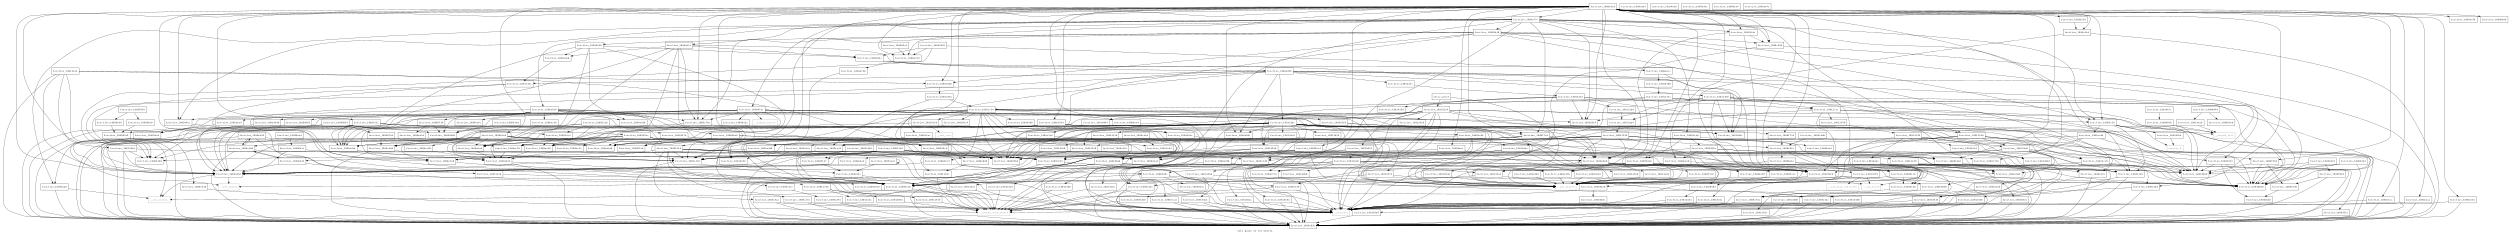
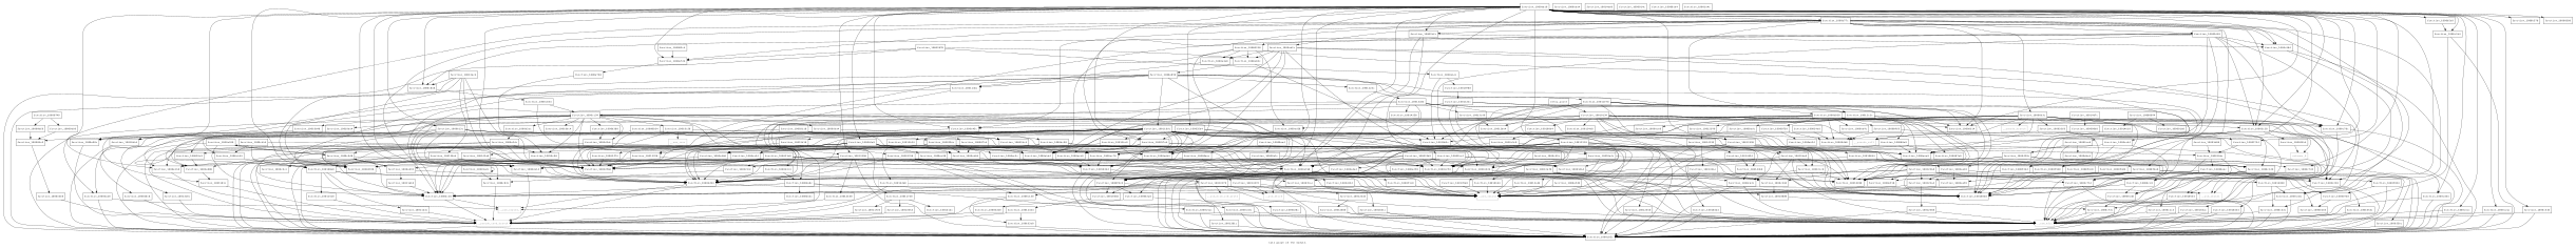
  digraph {
    fontname="IBM Plex Mono"
    label="Call graph of the module."
    node [fontname="IBM Plex Mono" shape=record]
    edge [fontname="IBM Plex Mono"]
    n1 [label="{function_10001edc}"]
    n2 [label="{function_1000c83c}"]
    n3 [color=gray50 fontcolor=gray50 label="{__pseudo_cond_branch}"]
    n4 [label="{function_100020c0}"]
    n5 [label="{function_1000e808}"]
    n6 [label="{function_1001181c}"]
    n7 [label="{function_1000213c}"]
    n8 [label="{function_10003118}"]
    n9 [label="{function_1000c684}"]
    n10 [label="{function_10002dc4}"]
    n11 [label="{function_10002f74}"]
    n12 [label="{function_1000e1b8}"]
    n13 [label="{function_1000ec78}"]
    n14 [color=gray50 fontcolor=gray50 label="{__asm_mfcr}"]
    n15 [label="{function_1000c85c}"]
    n16 [label="{function_1000ecb0}"]
    n17 [label="{function_1000df68}"]
    n18 [label="{function_100103d4}"]
    n19 [label="{function_100033f0}"]
    n20 [label="{function_1000f3d4}"]
    n21 [label="{function_10001734}"]
    n22 [label="{function_10010048}"]
    n23 [label="{function_10010050}"]
    n24 [label="{function_1000f6b0}"]
    n25 [label="{function_1000106c}"]
    n26 [label="{function_10008730}"]
    n27 [label="{function_1000e694}"]
    n28 [label="{function_10000468}"]
    n29 [label="{function_1000c048}"]
    n30 [label="{function_1000e494}"]
    n31 [label="{function_1000e530}"]
    n32 [label="{function_1000dd54}"]
    n33 [label="{function_10011618}"]
    n34 [color=gray50 fontcolor=gray50 label="{__asm_rlwinm}"]
    n35 [label="{function_1000dcb8}"]
    n36 [label="{function_100087a0}"]
    n37 [label="{function_1000e6a4}"]
    n38 [label="{function_1000a030}"]
    n39 [label="{function_1000c78c}"]
    n40 [label="{function_100088e0}"]
    n41 [label="{function_100089f0}"]
    n42 [color=gray50 fontcolor=gray50 label="{__asm_rlwimi}"]
    n43 [label="{function_1000df14}"]
    n44 [label="{function_1000e45c}"]
    n45 [label="{function_1000e69c}"]
    n46 [label="{function_1000e6a0}"]
    n47 [label="{function_1000ece8}"]
    n48 [label="{function_1000ed28}"]
    n49 [label="{function_1000ed64}"]
    n50 [label="{function_1000ef68}"]
    n51 [label="{function_1000f0c0}"]
    n52 [label="{function_10011740}"]
    n53 [label="{function_100024a8}"]
    n54 [label="{function_1000c130}"]
    n55 [label="{function_100103a0}"]
    n56 [label="{function_1000c7dc}"]
    n57 [label="{function_1000c824}"]
    n58 [label="{function_1000c140}"]
    n59 [label="{function_1000c1c4}"]
    n60 [label="{function_1000f1c0}"]
    n61 [label="{function_1000f2a8}"]
    n62 [label="{function_10010584}"]
    n63 [label="{function_1000c6cc}"]
    n64 [label="{function_1000c4dc}"]
    n65 [label="{function_1000c228}"]
    n66 [label="{function_10002564}"]
    n67 [label="{function_100017e4}"]
    n68 [color=gray50 fontcolor=gray50 label="{__asm_rlwinm_}"]
    n69 [label="{function_1000a62c}"]
    n70 [label="{function_1000c2f4}"]
    n71 [label="{function_1000e3e8}"]
    n72 [label="{function_1000e83c}"]
    n73 [label="{function_1000ebd4}"]
    n74 [label="{function_1001146c}"]
    n75 [label="{function_1001063c}"]
    n76 [label="{function_1000e890}"]
    n77 [label="{function_1000c524}"]
    n78 [label="{function_100023d0}"]
    n79 [label="{function_10001d64}"]
    n80 [label="{function_1000c63c}"]
    n81 [label="{function_1000c714}"]
    n82 [label="{function_1000c264}"]
    n83 [label="{function_1000c2ac}"]
    n84 [label="{function_10008adc}"]
    n85 [label="{function_1000a77c}"]
    n86 [label="{function_10009df8}"]
    n87 [label="{function_10008b3c}"]
    n88 [label="{function_1000c384}"]
    n89 [label="{function_10002bfc}"]
    n90 [label="{function_10009ce8}"]
    n91 [label="{function_1000c44c}"]
    n92 [label="{function_1000de14}"]
    n93 [label="{function_1000e7d4}"]
    n94 [label="{function_1000fa60}"]
    n95 [label="{function_1000fc28}"]
    n96 [label="{function_1000c868}"]
    n97 [label="{function_10000238}"]
    n98 [label="{function_1000f550}"]
    n99 [color=gray50 fontcolor=gray50 label="{__pseudo_branch}"]
    n100 [label="{function_1000fde0}"]
    n101 [label="{function_1000dde4}"]
    n102 [label="{function_1000f90c}"]
    n103 [label="{function_1000e758}"]
    n104 [color=gray50 fontcolor=gray50 label="{unknown_0}"]
    n105 [label="{function_1000ca44}"]
    n106 [label="{function_1000ffb4}"]
    n107 [label="{function_1000c59c}"]
    n108 [label="{function_1000b13c}"]
    n109 [label="{function_1000296c}"]
    n110 [label="{function_1000df48}"]
    n111 [label="{function_1000ec3c}"]
    n112 [label="{function_1000c5ac}"]
    n113 [label="{function_1000b2e0}"]
    n114 [label="{function_1000ec08}"]
    n115 [label="{function_1000b578}"]
    n116 [label="{function_10002878}"]
    n117 [label="{function_1000e6cc}"]
    n118 [label="{function_10010780}"]
    n119 [label="{function_1000c8f4}"]
    n120 [label="{function_1000c33c}"]
    n121 [label="{function_1000f740}"]
    n122 [label="{function_1000c5f4}"]
    n123 [label="{function_1000b5a0}"]
    n124 [label="{function_1000c3cc}"]
-   n125 [label="{function_1000c494}"]
    n126 [label="{function_1000b610}"]
    n127 [label="{function_1000c7d4}"]
    n128 [label="{function_1000c404}"]
    n129 [label="{function_1000e00c}"]
    n130 [label="{function_1000ee10}"]
    n131 [label="{function_10000380}"]
    n132 [label="{function_10000aec}"]
    n133 [label="{function_10001918}"]
    n134 [label="{function_10001bc4}"]
    n135 [label="{function_100105f4}"]
    n136 [label="{function_100122a4}"]
    n137 [label="{function_1000ef18}"]
    n138 [label="{function_1000eef0}"]
    n139 [label="{function_1001053c}"]
    n140 [label="{function_1000fcac}"]
    n141 [label="{function_1000ed98}"]
    n142 [label="{function_1000ede4}"]
    n143 [label="{function_100117e0}"]
    n144 [label="{function_100118dc}"]
    n145 [label="{function_10012550}"]
    n146 [label="{function_1001310c}"]
    n147 [label="{function_10013358}"]
    n148 [label="{function_10013968}"]
    n149 [label="{function_10013a54}"]
    n150 [label="{function_10013b18}"]
    n151 [label="{function_10013b94}"]
    n152 [label="{function_10013bc0}"]
    n153 [label="{function_10013278}"]
    n154 [label="{function_10014100}"]
    n155 [label="{function_100142a8}"]
    n156 [color=gray50 label="{function_10014468}"]
    n157 [label="{function_10013228}"]
    n158 [label="{function_10014374}"]
    n159 [label="{function_10011f78}"]
    n160 [label="{function_10012598}"]
    n161 [label="{function_100126e4}"]
    n162 [label="{function_10012c2c}"]
    n163 [label="{function_10012cc0}"]
    n164 [label="{function_10012de0}"]
    n165 [label="{function_10012918}"]
    n166 [label="{function_10012f90}"]
    n167 [color=gray50 fontcolor=gray50 label="{__asm_mtcrf}"]
    n168 [label="{function_1001224c}"]
    n169 [label="{function_10013d34}"]
    n170 [label="{function_10013cd0}"]
    n171 [label="{function_10014258}"]
    n172 [label="{function_10012508}"]
    n173 [label="{function_10012368}"]
    n174 [label="{function_10014050}"]
    n175 [label="{function_100124b8}"]
    n176 [label="{function_100124d4}"]
    n177 [label="{function_1000cb04}"]
    n178 [label="{function_1000ca34}"]
    n179 [label="{function_1000e468}"]
    n180 [label="{function_100126f0}"]
    n181 [label="{function_1001281c}"]
    n182 [label="{function_10012bd4}"]
    n183 [label="{function_10014080}"]
    n184 [label="{function_10010800}"]
    n185 [label="{function_10014120}"]
    n186 [label="{function_100144b0}"]
    n187 [label="{function_10014524}"]
    n188 [label="{function_1001456c}"]
    n189 [label="{function_10013054}"]
    n190 [label="{function_100131dc}"]
    n191 [color=gray50 fontcolor=gray50 label="{__asm_mcrf_cr0_write}"]
    n192 [label="{function_10013564}"]
    n193 [label="{function_100136c4}"]
    n194 [label="{function_10014610}"]
    n195 [color=gray50 fontcolor=gray50 label="{__pseudo_call}"]
    n196 [label="{function_10014660}"]
    n197 [label="{function_1001467c}"]
    n198 [label="{function_100000b8}"]
    n199 [color=gray50 fontcolor=gray50 label="{__asm_cror}"]
    n200 [label="{function_1000cc54}"]
    n201 [label="{function_1000cb54}"]
    n202 [label="{function_100108e0}"]
    n203 [label="{function_1000d2c4}"]
    n204 [label="{function_1000d380}"]
    n205 [label="{function_1000d3dc}"]
    n206 [label="{function_1000d68c}"]
    n207 [label="{function_1000dba4}"]
    n208 [label="{function_1000e0c8}"]
    n209 [label="{function_1000e2ac}"]
    n210 [label="{function_10010648}"]
    n211 [label="{function_100106a4}"]
    n212 [label="{function_10010b44}"]
    n213 [label="{function_10010bc4}"]
    n214 [label="{function_10010c00}"]
    n215 [label="{function_10010cf8}"]
    n216 [label="{function_1000c9c0}"]
    n217 [label="{function_10011510}"]
    n218 [label="{function_1001164c}"]
    n219 [label="{function_1000cbb4}"]
    n220 [label="{function_1000d64c}"]
    n221 [label="{function_1000dc00}"]
    n222 [label="{function_1000e2dc}"]
    n223 [label="{function_100106b4}"]
    n224 [label="{function_10010a4c}"]
    n225 [label="{function_1000e3f8}"]
    n226 [label="{function_100113bc}"]
    n227 [label="{function_1000ef40}"]
    n228 [label="{function_1000f260}"]
    n229 [label="{function_1000f28c}"]
    n230 [label="{function_1000f444}"]
    n231 [label="{function_1000f5bc}"]
    n232 [label="{function_1000f4c8}"]
    n233 [label="{function_1000f824}"]
    n234 [label="{function_1001041c}"]
    n235 [label="{function_10010054}"]
    n236 [label="{function_100100b4}"]
    n237 [label="{function_10010134}"]
    n238 [label="{function_10010464}"]
    n239 [label="{function_100104ac}"]
    n240 [label="{function_100104f4}"]
    n241 [label="{function_10000094}"]
    n242 [label="{function_10000168}"]
    n243 [label="{function_1000014c}"]
    n244 [label="{function_100001d4}"]
    n245 [label="{entry_point}"]
    n246 [label="{function_100005c0}"]
    n247 [label="{function_100006b0}"]
    n248 [label="{function_100006f8}"]
    n249 [label="{function_10000740}"]
    n250 [label="{function_100007b4}"]
    n251 [label="{function_100008f4}"]
    n252 [label="{function_100009c4}"]
    n253 [label="{function_10000a1c}"]
    n254 [label="{function_10000aa4}"]
    n255 [label="{function_10000c48}"]
    n256 [label="{function_10000cc8}"]
    n257 [label="{function_100021b8}"]
    n258 [label="{function_10000e6c}"]
    n259 [label="{function_10001688}"]
    n260 [label="{function_10001e4c}"]
    n1 -> n1
    n1 -> n2
    n2 -> n3
    n4 -> n5
    n5 -> n6
    n6 -> n3
    n7 -> n2
    n8 -> n9
    n8 -> n10
    n8 -> n11
    n8 -> n12
    n8 -> n13
    n9 -> n14
    n9 -> n15
    n10 -> n16
    n11 -> n17
    n12 -> n3
    n13 -> n18
    n16 -> n18
    n18 -> n14
    n18 -> n15
    n19 -> n5
    n19 -> n20
    n19 -> n21
    n20 -> n22
    n20 -> n23
    n20 -> n24
    n21 -> n25
    n25 -> n255
    n25 -> n256
    n25 -> n258
    n26 -> n27
    n26 -> n28
    n29 -> n14
    n29 -> n15
    n29 -> n30
    n29 -> n31
    n30 -> n29
    n30 -> n32
    n30 -> n33
    n31 -> n15
    n31 -> n29
    n31 -> n34
    n31 -> n35
    n32 -> n3
    n32 -> n42
    n32 -> n68
    n33 -> n35
    n35 -> n3
    n35 -> n68
    n38 -> n4
    n38 -> n26
    n38 -> n28
    n38 -> n36
    n38 -> n39
    n38 -> n40
    n38 -> n41
-   n164 -> n42
+   n38 -> n42
    n38 -> n43
    n38 -> n44
    n38 -> n45
    n38 -> n46
    n38 -> n47
    n38 -> n48
    n38 -> n49
    n39 -> n14
    n39 -> n15
    n40 -> n36
    n40 -> n46
    n40 -> n50
    n40 -> n51
    n41 -> n28
    n41 -> n42
    n44 -> n52
    n47 -> n18
    n48 -> n18
    n49 -> n18
    n50 -> n15
    n50 -> n22
    n50 -> n34
    n50 -> n60
    n50 -> n61
    n50 -> n62
    n51 -> n22
    n51 -> n61
    n51 -> n62
    n52 -> n143
    n52 -> n189
    n52 -> n190
    n53 -> n28
    n54 -> n3
    n54 -> n55
    n55 -> n15
    n56 -> n14
    n56 -> n15
    n57 -> n34
    n58 -> n14
    n58 -> n15
    n58 -> n59
    n59 -> n14
    n59 -> n15
    n60 -> n34
    n61 -> n228
    n61 -> n229
    n62 -> n176
    n63 -> n14
    n63 -> n15
    n64 -> n14
    n64 -> n15
    n65 -> n14
    n65 -> n15
    n66 -> n9
    n66 -> n13
    n66 -> n14
    n66 -> n32
    n66 -> n34
    n66 -> n67
    n67 -> n16
    n67 -> n17
    n67 -> n25
    n67 -> n32
    n67 -> n50
    n67 -> n51
    n69 -> n16
    n69 -> n39
    n69 -> n49
    n69 -> n65
    n69 -> n70
    n69 -> n71
    n69 -> n72
    n69 -> n73
    n70 -> n14
    n70 -> n15
    n71 -> n74
    n72 -> n75
    n72 -> n76
    n73 -> n18
    n74 -> n35
    n74 -> n68
    n76 -> n6
    n76 -> n15
    n76 -> n22
    n76 -> n23
    n76 -> n35
    n76 -> n51
    n76 -> n74
    n76 -> n129
    n76 -> n144
    n76 -> n159
    n76 -> n168
    n77 -> n14
    n77 -> n15
    n78 -> n7
    n78 -> n12
    n78 -> n32
    n78 -> n70
    n78 -> n77
    n78 -> n79
    n79 -> n80
    n80 -> n14
    n80 -> n15
    n81 -> n14
    n81 -> n15
    n82 -> n14
    n82 -> n15
    n83 -> n14
    n83 -> n15
    n84 -> n70
    n85 -> n38
    n85 -> n43
    n85 -> n44
    n85 -> n64
    n85 -> n65
    n85 -> n67
    n85 -> n69
    n85 -> n86
    n85 -> n87
    n85 -> n88
    n85 -> n89
    n85 -> n90
    n85 -> n91
    n85 -> n92
    n85 -> n93
    n85 -> n94
    n85 -> n95
    n86 -> n17
    n86 -> n20
    n86 -> n39
    n86 -> n56
    n86 -> n70
    n86 -> n80
    n86 -> n88
    n86 -> n95
    n86 -> n96
    n86 -> n97
    n87 -> n15
    n87 -> n19
    n87 -> n28
    n87 -> n32
    n87 -> n39
    n87 -> n46
    n87 -> n49
    n87 -> n50
    n87 -> n58
    n87 -> n73
    n87 -> n84
    n87 -> n98
    n87 -> n99
    n88 -> n14
    n88 -> n15
    n89 -> n50
    n89 -> n51
    n89 -> n88
    n90 -> n100
    n90 -> n101
    n90 -> n102
    n91 -> n14
    n91 -> n15
    n92 -> n3
    n93 -> n103
    n94 -> n15
    n94 -> n68
    n95 -> n22
    n95 -> n23
    n95 -> n65
    n95 -> n104
    n95 -> n105
    n95 -> n106
    n96 -> n119
    n97 -> n46
    n97 -> n48
    n97 -> n49
    n97 -> n71
    n97 -> n72
    n97 -> n73
    n98 -> n22
    n98 -> n23
    n98 -> n121
    n100 -> n14
    n100 -> n15
    n100 -> n34
    n100 -> n81
    n100 -> n136
    n100 -> n137
    n100 -> n138
    n100 -> n139
    n102 -> n54
    n102 -> n65
    n102 -> n130
    n102 -> n135
    n102 -> n140
    n103 -> n214
    n105 -> n22
    n105 -> n177
    n105 -> n178
    n106 -> n104
    n107 -> n77
    n108 -> n32
    n108 -> n49
    n108 -> n70
    n108 -> n92
    n108 -> n94
    n108 -> n109
    n108 -> n110
    n109 -> n4
    n109 -> n9
    n109 -> n15
    n109 -> n34
    n109 -> n46
    n109 -> n58
    n109 -> n73
    n109 -> n111
    n111 -> n18
    n112 -> n14
    n112 -> n15
    n113 -> n5
    n113 -> n12
    n113 -> n29
    n113 -> n32
    n113 -> n46
    n113 -> n49
    n113 -> n70
    n113 -> n73
    n113 -> n77
-   n113 -> n79
    n113 -> n110
    n113 -> n114
    n114 -> n18
    n116 -> n72
    n116 -> n93
    n116 -> n110
    n116 -> n117
    n117 -> n75
    n117 -> n118
    n118 -> n226
    n119 -> n178
    n119 -> n200
    n120 -> n14
    n120 -> n15
    n121 -> n24
    n122 -> n14
    n122 -> n15
    n123 -> n82
-   n124 -> n125
-   n125 -> n14
-   n125 -> n15
    n126 -> n2
    n126 -> n12
    n126 -> n17
    n126 -> n21
    n126 -> n32
    n126 -> n39
    n126 -> n43
    n126 -> n44
    n126 -> n50
    n126 -> n51
    n126 -> n63
    n126 -> n66
    n126 -> n67
    n126 -> n79
    n126 -> n82
    n126 -> n83
    n126 -> n85
    n126 -> n88
    n126 -> n89
    n126 -> n91
    n126 -> n93
    n126 -> n95
    n126 -> n96
    n126 -> n98
    n126 -> n100
    n126 -> n108
    n126 -> n110
    n126 -> n113
    n126 -> n115
    n126 -> n122
    n126 -> n123
    n126 -> n127
    n126 -> n128
    n126 -> n129
    n126 -> n130
    n126 -> n131
    n126 -> n132
    n126 -> n133
    n126 -> n134
    n127 -> n135
    n128 -> n14
    n128 -> n15
    n129 -> n3
    n130 -> n15
    n130 -> n136
-   n130 -> n137
    n130 -> n138
    n132 -> n17
    n132 -> n57
    n133 -> n32
    n133 -> n50
    n133 -> n54
    n133 -> n65
    n133 -> n70
    n133 -> n112
    n133 -> n120
    n133 -> n124
    n133 -> n140
    n134 -> n15
    n134 -> n34
    n134 -> n70
    n134 -> n81
    n134 -> n127
    n134 -> n141
    n134 -> n142
    n135 -> n14
    n135 -> n15
    n136 -> n35
    n136 -> n172
    n137 -> n34
    n138 -> n34
    n139 -> n14
    n139 -> n15
    n140 -> n34
    n140 -> n234
    n141 -> n15
    n141 -> n137
    n142 -> n32
    n143 -> n3
    n144 -> n5
    n144 -> n13
    n144 -> n15
    n144 -> n16
    n144 -> n17
    n144 -> n22
    n144 -> n23
    n144 -> n32
    n144 -> n35
    n144 -> n49
    n144 -> n50
    n144 -> n51
    n144 -> n70
    n144 -> n73
    n144 -> n75
    n144 -> n129
    n144 -> n145
    n144 -> n146
    n144 -> n147
    n144 -> n148
    n144 -> n149
    n144 -> n150
    n144 -> n151
    n144 -> n152
    n145 -> n14
    n145 -> n15
    n146 -> n3
    n147 -> n15
    n147 -> n32
    n147 -> n35
    n147 -> n92
    n147 -> n153
    n147 -> n154
    n148 -> n34
    n149 -> n34
    n150 -> n155
    n151 -> n156
    n152 -> n157
    n152 -> n158
    n153 -> n14
    n153 -> n35
    n153 -> n167
    n153 -> n191
    n154 -> n3
    n155 -> n17
    n155 -> n35
    n155 -> n92
    n156 -> n3
    n156 -> n34
    n157 -> n17
    n157 -> n35
    n157 -> n50
    n158 -> n14
    n158 -> n34
    n158 -> n35
    n158 -> n167
    n159 -> n22
    n159 -> n23
    n159 -> n43
    n159 -> n51
    n159 -> n75
    n159 -> n157
    n159 -> n160
    n159 -> n161
    n159 -> n162
    n160 -> n22
    n160 -> n23
    n160 -> n34
    n160 -> n51
    n160 -> n70
    n160 -> n163
    n160 -> n164
    n161 -> n165
    n162 -> n14
    n162 -> n22
    n162 -> n23
    n162 -> n166
    n162 -> n167
    n163 -> n22
    n163 -> n23
    n163 -> n51
    n164 -> n22
    n164 -> n23
    n164 -> n34
    n164 -> n163
    n164 -> n177
    n165 -> n15
    n165 -> n22
    n165 -> n23
    n165 -> n34
    n165 -> n50
    n165 -> n51
    n165 -> n58
    n165 -> n77
    n165 -> n178
    n165 -> n179
    n166 -> n185
    n168 -> n169
    n169 -> n15
    n169 -> n43
    n169 -> n92
    n169 -> n147
    n169 -> n160
    n169 -> n162
    n169 -> n170
    n169 -> n171
    n170 -> n161
    n172 -> n14
    n172 -> n15
    n173 -> n3
    n173 -> n22
    n173 -> n32
    n173 -> n65
    n173 -> n81
    n173 -> n136
    n173 -> n137
    n173 -> n174
    n174 -> n64
    n174 -> n91
    n176 -> n3
    n176 -> n55
    n177 -> n184
    n178 -> n35
    n179 -> n30
    n180 -> n15
    n180 -> n22
    n180 -> n23
    n180 -> n177
    n180 -> n181
    n180 -> n182
    n181 -> n15
    n182 -> n183
    n183 -> n14
    n183 -> n15
    n184 -> n56
    n185 -> n34
    n185 -> n164
    n185 -> n186
    n185 -> n187
    n185 -> n188
    n186 -> n80
    n187 -> n186
    n188 -> n15
    n188 -> n34
    n188 -> n177
    n189 -> n3
    n192 -> n15
    n192 -> n17
    n192 -> n32
    n192 -> n110
    n193 -> n15
    n193 -> n17
    n193 -> n32
    n193 -> n96
    n193 -> n110
    n193 -> n192
    n194 -> n195
    n197 -> n198
    n198 -> n195
    n200 -> n14
    n200 -> n15
    n200 -> n17
    n200 -> n34
    n200 -> n201
    n200 -> n202
    n200 -> n203
    n200 -> n204
    n200 -> n205
    n200 -> n206
    n200 -> n207
    n200 -> n208
    n200 -> n209
    n200 -> n210
    n200 -> n211
    n200 -> n212
    n200 -> n213
    n200 -> n214
    n200 -> n215
    n201 -> n202
    n202 -> n35
    n202 -> n177
    n202 -> n184
    n202 -> n217
    n202 -> n218
    n203 -> n32
    n203 -> n206
    n204 -> n205
    n205 -> n3
    n205 -> n34
    n206 -> n14
    n206 -> n34
    n206 -> n35
    n206 -> n220
    n207 -> n17
    n207 -> n221
    n208 -> n3
    n209 -> n222
    n210 -> n223
    n211 -> n223
    n212 -> n34
    n215 -> n32
    n215 -> n195
    n215 -> n199
    n216 -> n15
    n216 -> n179
    n217 -> n3
    n218 -> n3
    n219 -> n17
    n219 -> n201
    n219 -> n202
    n221 -> n15
    n221 -> n34
    n221 -> n202
    n221 -> n224
    n222 -> n15
    n222 -> n17
    n222 -> n35
    n222 -> n214
    n223 -> n15
    n224 -> n14
    n224 -> n15
    n224 -> n34
    n224 -> n180
    n225 -> n3
    n226 -> n22
    n226 -> n23
    n226 -> n34
    n226 -> n200
    n226 -> n224
    n227 -> n34
    n228 -> n3
    n230 -> n22
    n230 -> n23
    n230 -> n231
    n231 -> n15
    n232 -> n22
    n232 -> n23
    n232 -> n233
    n233 -> n15
    n233 -> n121
    n234 -> n14
    n234 -> n15
    n235 -> n58
    n235 -> n77
    n235 -> n173
    n236 -> n216
    n237 -> n15
    n237 -> n32
    n237 -> n35
    n237 -> n75
    n237 -> n95
    n237 -> n128
    n237 -> n175
    n237 -> n195
    n237 -> n235
    n237 -> n236
    n237 -> n238
    n237 -> n239
    n237 -> n240
    n238 -> n14
    n238 -> n15
    n239 -> n14
    n239 -> n15
    n240 -> n14
    n240 -> n15
    n241 -> n194
    n241 -> n242
    n245 -> n34
    n245 -> n237
    n246 -> n225
    n247 -> n246
    n248 -> n246
    n249 -> n247
    n249 -> n248
    n250 -> n9
    n250 -> n13
    n251 -> n10
    n251 -> n32
    n251 -> n246
    n251 -> n250
    n252 -> n93
    n253 -> n32
    n253 -> n70
    n254 -> n253
    n255 -> n56
    n256 -> n34
    n256 -> n255
    n257 -> n7
    n257 -> n12
    n257 -> n17
    n257 -> n32
    n257 -> n70
    n257 -> n77
    n257 -> n79
    n257 -> n92
    n257 -> n110
    n258 -> n34
    n258 -> n255
    n258 -> n256
    n259 -> n25
  }
